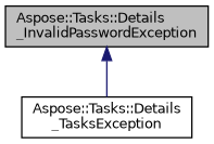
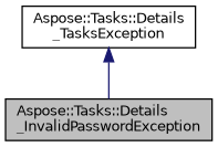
  digraph {
    node [color=black fontname=Helvetica fontsize=10 shape=record style=filled]
    n1 [fillcolor=grey75 fontcolor=black height=0.2 label="Aspose::Tasks::Details\l_InvalidPasswordException" width=0.4]
    n2 [fillcolor=white height=0.2 label="Aspose::Tasks::Details\l_TasksException" width=0.4]
-   n1 -> n2 [color=midnightblue dir=back fontname=Helvetica fontsize=10 labelfontname=Helvetica labelfontsize=10 style=solid]
+   n2 -> n1 [color=midnightblue dir=back fontname=Helvetica fontsize=10 labelfontname=Helvetica labelfontsize=10 style=solid]
  }
